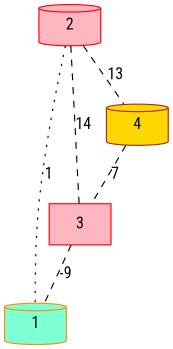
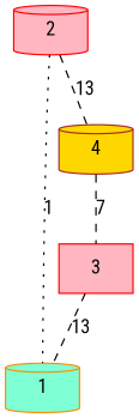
  graph {
    fontname="Roboto Condensed"
    node [color=red fillcolor=lightpink fontname="Roboto Condensed" shape=cylinder style=filled]
    edge [fontname="Roboto Condensed" style=dashed]
    n1 [label=2]
    1 [color=darkorange fillcolor=aquamarine]
    3 [shape=box]
    4 [color=brown fillcolor=gold]
    n1 -- 1 [label=1 style=dotted]
-   n1 -- 3 [label=14]
    n1 -- 4 [label=13]
-   3 -- 1 [label=-9]
+   3 -- 1 [label=13]
    4 -- 3 [label=7]
  }
